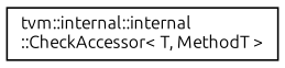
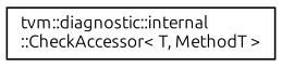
  digraph {
    rankdir=LR
    fontname=Ubuntu
-   n1 [color=black fillcolor=white fontname=Ubuntu fontsize=10 height=0.2 label="tvm::internal::internal\l::CheckAccessor\< T, MethodT \>" shape=record style=filled width=0.4]
+   n1 [color=black fillcolor=white fontname=Ubuntu fontsize=10 height=0.2 label="tvm::diagnostic::internal\l::CheckAccessor\< T, MethodT \>" shape=record style=filled width=0.4]
  }
